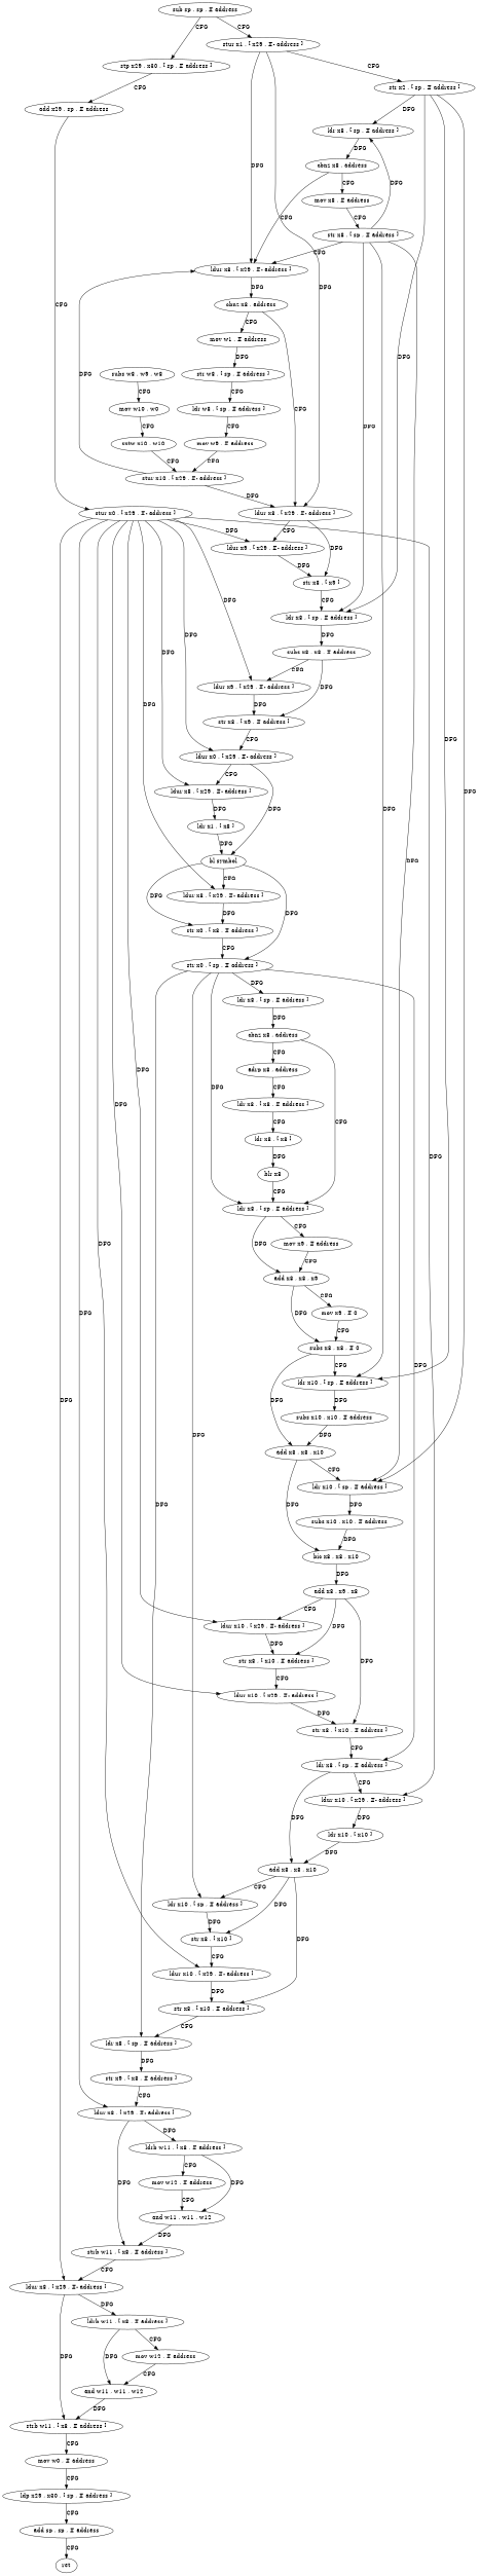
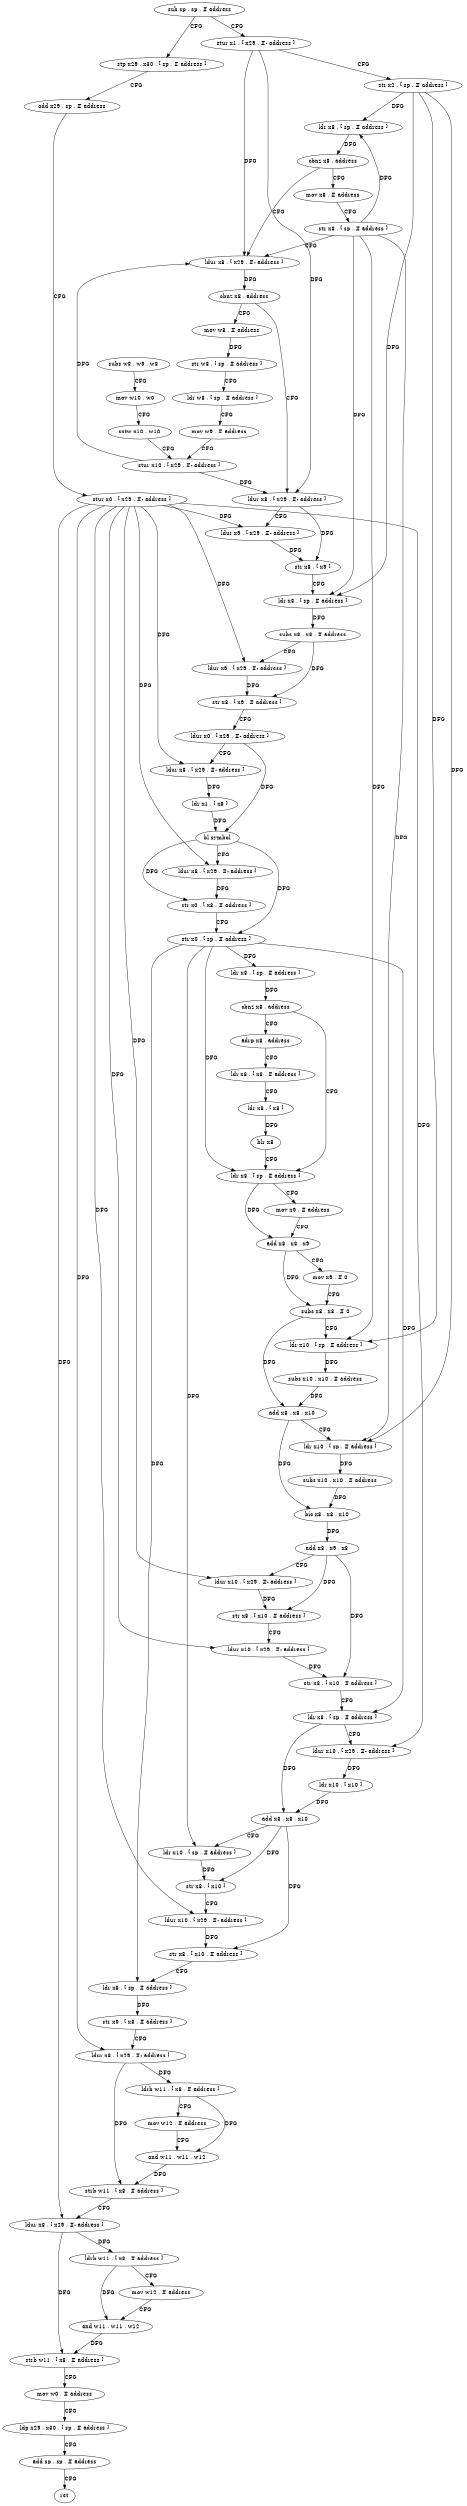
  digraph {
    n1 [label="sub sp , sp , # address"]
    n2 [label="stp x29 , x30 , [ sp , # address ]"]
    n3 [label="stur x1 , [ x29 , #- address ]"]
    n4 [label="add x29 , sp , # address"]
    n5 [label="stur x0 , [ x29 , #- address ]"]
    n6 [label="ldur x9 , [ x29 , #- address ]"]
    n7 [label="ldur x9 , [ x29 , #- address ]"]
    n8 [label="ldur x0 , [ x29 , #- address ]"]
    n9 [label="ldur x8 , [ x29 , #- address ]"]
    n10 [label="ldur x8 , [ x29 , #- address ]"]
    n11 [label="ldur x10 , [ x29 , #- address ]"]
    n12 [label="ldur x10 , [ x29 , #- address ]"]
    n13 [label="ldur x10 , [ x29 , #- address ]"]
    n14 [label="ldur x10 , [ x29 , #- address ]"]
    n15 [label="ldur x8 , [ x29 , #- address ]"]
    n16 [label="ldur x8 , [ x29 , #- address ]"]
    n17 [label="str x2 , [ sp , # address ]"]
    n18 [label="ldur x8 , [ x29 , #- address ]"]
    n19 [label="ldur x8 , [ x29 , #- address ]"]
    n20 [label="str x8 , [ x9 ]"]
    n21 [label="str x8 , [ x9 , # address ]"]
    n22 [label="bl symbol"]
    n23 [label="ldr x1 , [ x8 ]"]
    n24 [label="str x0 , [ x8 , # address ]"]
    n25 [label="str x8 , [ x10 , # address ]"]
    n26 [label="str x8 , [ x10 , # address ]"]
    n27 [label="ldr x10 , [ x10 ]"]
    n28 [label="str x8 , [ x10 , # address ]"]
    n29 [label="ldrb w11 , [ x8 , # address ]"]
    n30 [label="strb w11 , [ x8 , # address ]"]
    n31 [label="ldrb w11 , [ x8 , # address ]"]
    n32 [label="strb w11 , [ x8 , # address ]"]
    n33 [label="ldr x8 , [ sp , # address ]"]
    n34 [label="ldr x8 , [ sp , # address ]"]
    n35 [label="ldr x10 , [ sp , # address ]"]
    n36 [label="ldr x10 , [ sp , # address ]"]
    n37 [label="cbnz x8 , address"]
    n38 [label="cbnz x8 , address"]
    n39 [label="subs x8 , x8 , # address"]
    n40 [label="subs x10 , x10 , # address"]
    n41 [label="subs x10 , x10 , # address"]
    n42 [label="mov x8 , # address"]
    n43 [label="str x8 , [ sp , # address ]"]
-   n44 [label="mov w1 , # address"]
+   n44 [label="mov w8 , # address"]
    n45 [label="str w8 , [ sp , # address ]"]
    n46 [label="ldr w8 , [ sp , # address ]"]
    n47 [label="str x0 , [ sp , # address ]"]
    n48 [label="ldr x8 , [ sp , # address ]"]
    n49 [label="ldr x8 , [ sp , # address ]"]
    n50 [label="ldr x8 , [ sp , # address ]"]
    n51 [label="ldr x10 , [ sp , # address ]"]
    n52 [label="ldr x8 , [ sp , # address ]"]
    n53 [label="cbnz x8 , address"]
    n54 [label="mov x9 , # address"]
    n55 [label="add x8 , x8 , x9"]
    n56 [label="add x8 , x8 , x10"]
    n57 [label="str x8 , [ x10 ]"]
    n58 [label="str x9 , [ x8 , # address ]"]
    n59 [label="adrp x8 , address"]
    n60 [label="ldr x8 , [ x8 , # address ]"]
    n61 [label="mov x9 , # 0"]
    n62 [label="subs x8 , x8 , # 0"]
    n63 [label="ldr x8 , [ x8 ]"]
    n64 [label="mov w9 , # address"]
    n65 [label="stur x10 , [ x29 , #- address ]"]
    n66 [label="subs w8 , w9 , w8"]
    n67 [label="mov w10 , w0"]
    n68 [label="sxtw x10 , w10"]
    n69 [label="add x8 , x8 , x10"]
    n70 [label="bic x8 , x8 , x10"]
    n71 [label="add x8 , x9 , x8"]
    n72 [label="mov w12 , # address"]
    n73 [label="and w11 , w11 , w12"]
    n74 [label="mov w12 , # address"]
    n75 [label="and w11 , w11 , w12"]
    n76 [label="mov w0 , # address"]
    n77 [label="ldp x29 , x30 , [ sp , # address ]"]
    n78 [label="add sp , sp , # address"]
    n79 [label=ret]
    n80 [label="blr x8"]
    n1 -> n2 [label=CFG]
    n1 -> n3 [label=CFG]
    n2 -> n4 [label=CFG]
    n3 -> n17 [label=CFG]
    n3 -> n18 [label=DFG]
    n3 -> n19 [label=DFG]
    n4 -> n5 [label=CFG]
    n5 -> n6 [label=DFG]
    n5 -> n7 [label=DFG]
-   n5 -> n8 [label=DFG]
    n5 -> n9 [label=DFG]
    n5 -> n10 [label=DFG]
    n5 -> n11 [label=DFG]
    n5 -> n12 [label=DFG]
    n5 -> n13 [label=DFG]
    n5 -> n14 [label=DFG]
    n5 -> n15 [label=DFG]
    n5 -> n16 [label=DFG]
    n6 -> n20 [label=DFG]
    n7 -> n21 [label=DFG]
    n8 -> n9 [label=CFG]
    n8 -> n22 [label=DFG]
    n9 -> n23 [label=DFG]
    n10 -> n24 [label=DFG]
    n11 -> n25 [label=DFG]
    n12 -> n26 [label=DFG]
    n13 -> n27 [label=DFG]
    n14 -> n28 [label=DFG]
    n15 -> n29 [label=DFG]
    n15 -> n30 [label=DFG]
    n16 -> n31 [label=DFG]
    n16 -> n32 [label=DFG]
    n17 -> n33 [label=DFG]
    n17 -> n34 [label=DFG]
    n17 -> n35 [label=DFG]
    n17 -> n36 [label=DFG]
    n18 -> n37 [label=DFG]
    n19 -> n6 [label=CFG]
    n19 -> n20 [label=DFG]
    n20 -> n34 [label=CFG]
    n21 -> n8 [label=CFG]
    n22 -> n10 [label=CFG]
    n22 -> n24 [label=DFG]
    n22 -> n47 [label=DFG]
    n23 -> n22 [label=DFG]
    n24 -> n47 [label=CFG]
    n25 -> n12 [label=CFG]
    n26 -> n50 [label=CFG]
    n27 -> n56 [label=DFG]
    n28 -> n52 [label=CFG]
    n29 -> n72 [label=CFG]
    n29 -> n73 [label=DFG]
    n30 -> n16 [label=CFG]
    n31 -> n74 [label=CFG]
    n31 -> n75 [label=DFG]
    n32 -> n76 [label=CFG]
    n33 -> n38 [label=DFG]
    n34 -> n39 [label=DFG]
    n35 -> n40 [label=DFG]
    n36 -> n41 [label=DFG]
    n37 -> n19 [label=CFG]
    n37 -> n44 [label=CFG]
    n38 -> n18 [label=CFG]
    n38 -> n42 [label=CFG]
    n39 -> n7 [label=CFG]
    n39 -> n21 [label=DFG]
    n40 -> n69 [label=DFG]
    n41 -> n70 [label=DFG]
    n42 -> n43 [label=CFG]
    n43 -> n18 [label=CFG]
    n43 -> n33 [label=DFG]
    n43 -> n34 [label=DFG]
    n43 -> n35 [label=DFG]
    n43 -> n36 [label=DFG]
    n44 -> n45 [label=DFG]
    n45 -> n46 [label=CFG]
    n46 -> n64 [label=CFG]
    n47 -> n48 [label=DFG]
    n47 -> n49 [label=DFG]
    n47 -> n50 [label=DFG]
    n47 -> n51 [label=DFG]
    n47 -> n52 [label=DFG]
    n48 -> n53 [label=DFG]
    n49 -> n54 [label=CFG]
    n49 -> n55 [label=DFG]
    n50 -> n13 [label=CFG]
    n50 -> n56 [label=DFG]
    n51 -> n57 [label=DFG]
    n52 -> n58 [label=DFG]
    n53 -> n49 [label=CFG]
    n53 -> n59 [label=CFG]
    n54 -> n55 [label=CFG]
    n55 -> n61 [label=CFG]
    n55 -> n62 [label=DFG]
    n56 -> n28 [label=DFG]
    n56 -> n51 [label=CFG]
    n56 -> n57 [label=DFG]
    n57 -> n14 [label=CFG]
    n58 -> n15 [label=CFG]
    n59 -> n60 [label=CFG]
    n60 -> n63 [label=CFG]
    n61 -> n62 [label=CFG]
    n62 -> n35 [label=CFG]
    n62 -> n69 [label=DFG]
    n63 -> n80 [label=DFG]
    n64 -> n65 [label=CFG]
    n65 -> n18 [label=DFG]
    n65 -> n19 [label=DFG]
    n66 -> n67 [label=CFG]
    n67 -> n68 [label=CFG]
    n68 -> n65 [label=CFG]
    n69 -> n36 [label=CFG]
    n69 -> n70 [label=DFG]
    n70 -> n71 [label=DFG]
    n71 -> n11 [label=CFG]
    n71 -> n25 [label=DFG]
    n71 -> n26 [label=DFG]
    n72 -> n73 [label=CFG]
    n73 -> n30 [label=DFG]
    n74 -> n75 [label=CFG]
    n75 -> n32 [label=DFG]
    n76 -> n77 [label=CFG]
    n77 -> n78 [label=CFG]
    n78 -> n79 [label=CFG]
    n80 -> n49 [label=CFG]
  }
